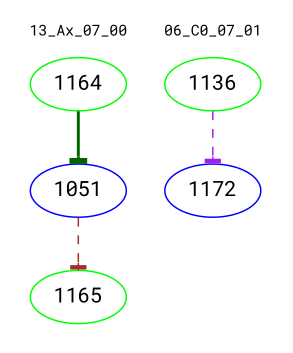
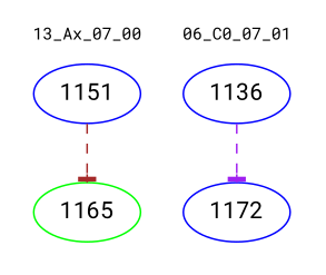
  digraph {
    fontname="Roboto Mono"
    node [color=blue fontname="Roboto Mono"]
    edge [arrowhead=tee fontname="Roboto Mono" style=dashed]
-   n1 [color=green label=1164]
-   n2 [label=1051]
+   n2 [label=1151]
    n3 [color=green label=1165]
-   n4 [color=green label=1136]
+   n4 [label=1136]
    n5 [label=1172]
    subgraph cluster_1 {
      color=white
      fontsize=10
      label="13_Ax_07_00"
-     n1
      n2
      n3
    }
    subgraph cluster_2 {
      color=white
      fontsize=10
      label="06_C0_07_01"
      n4
      n5
    }
-   n1 -> n2 [color=darkgreen style=bold]
    n2 -> n3 [color=brown]
    n4 -> n5 [color=purple]
  }
